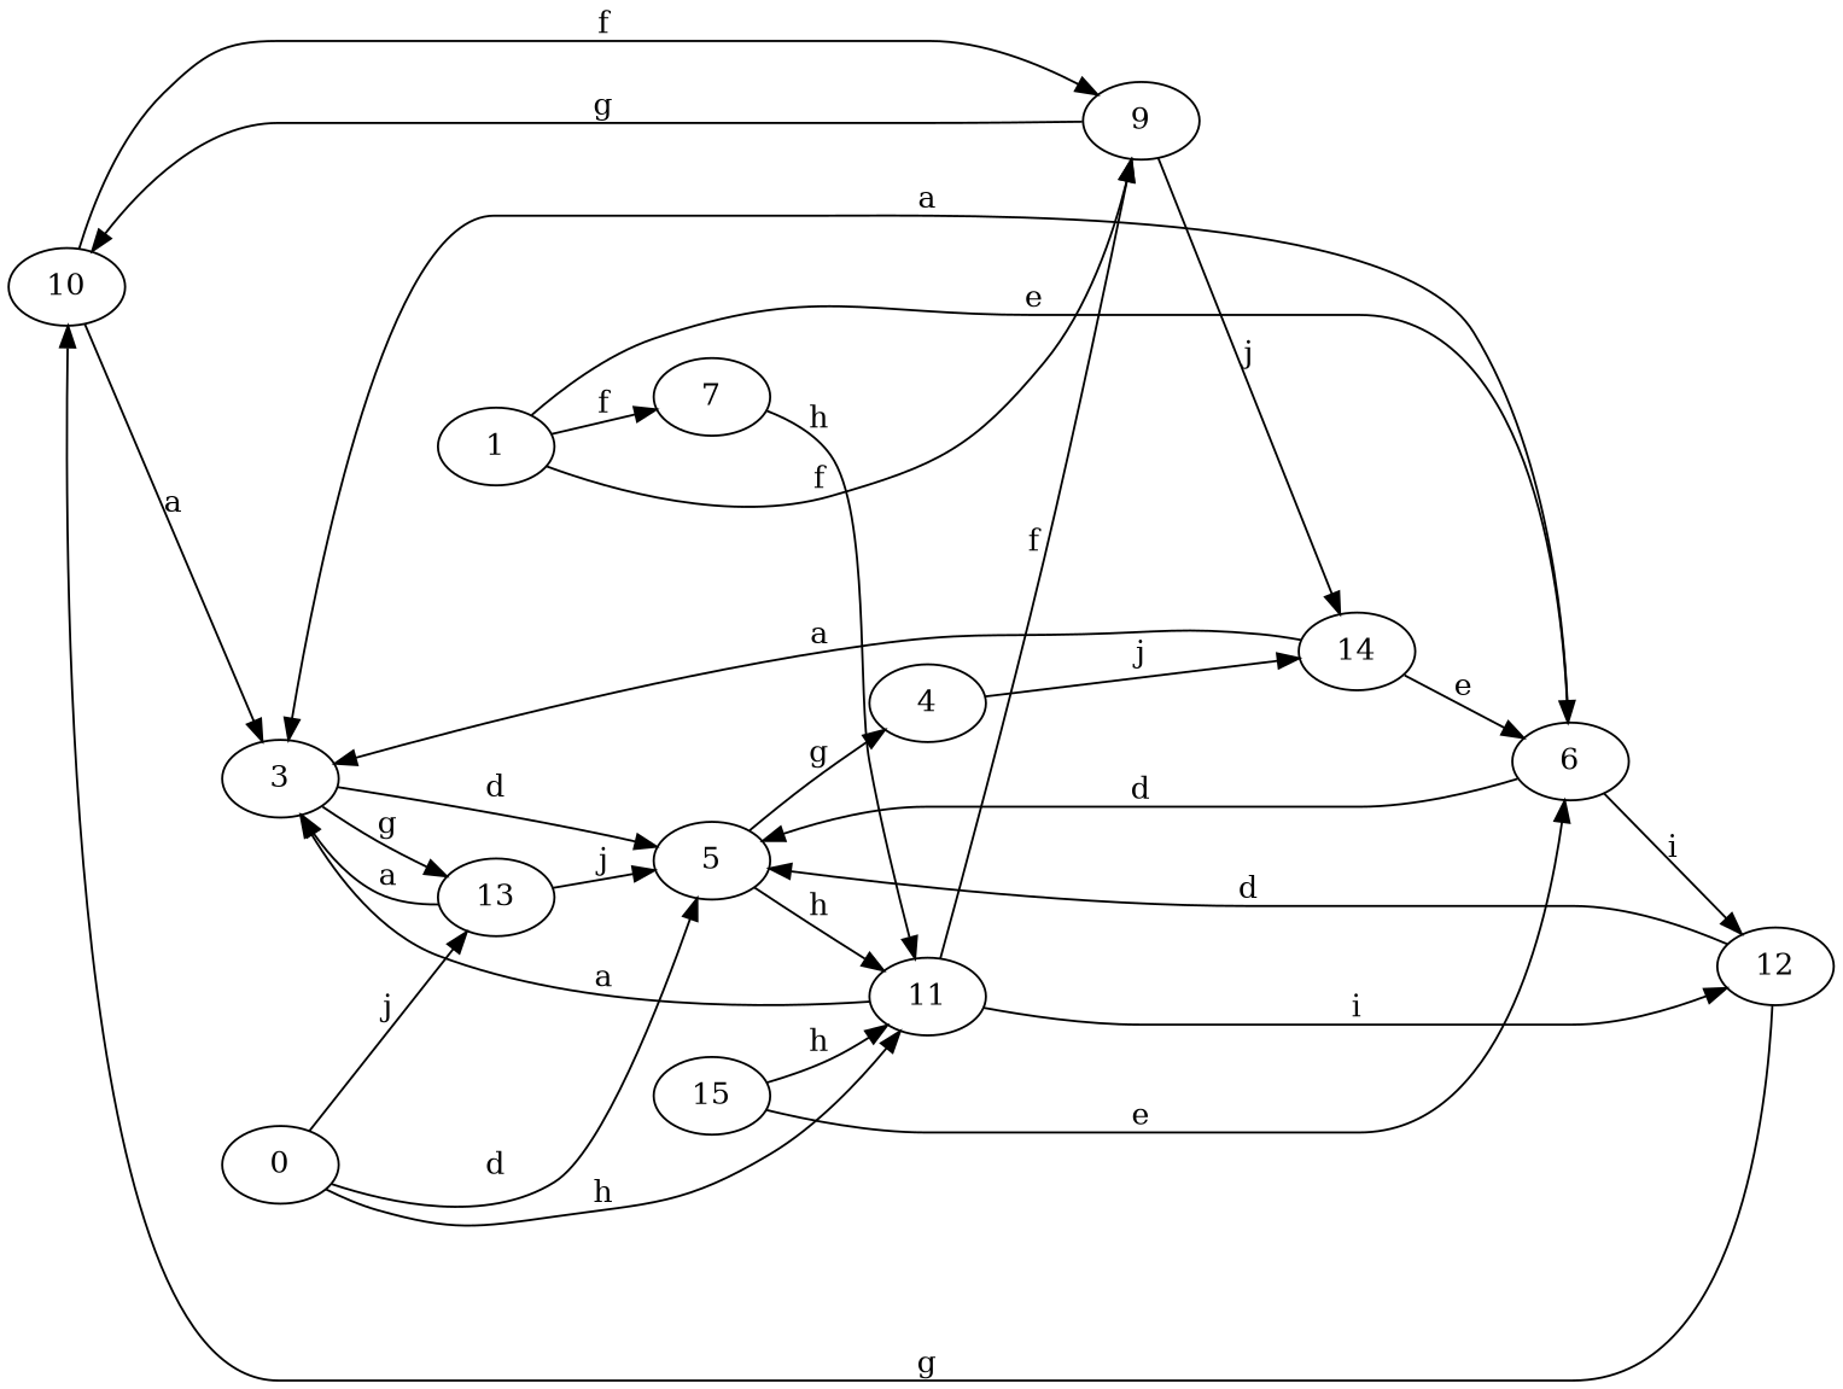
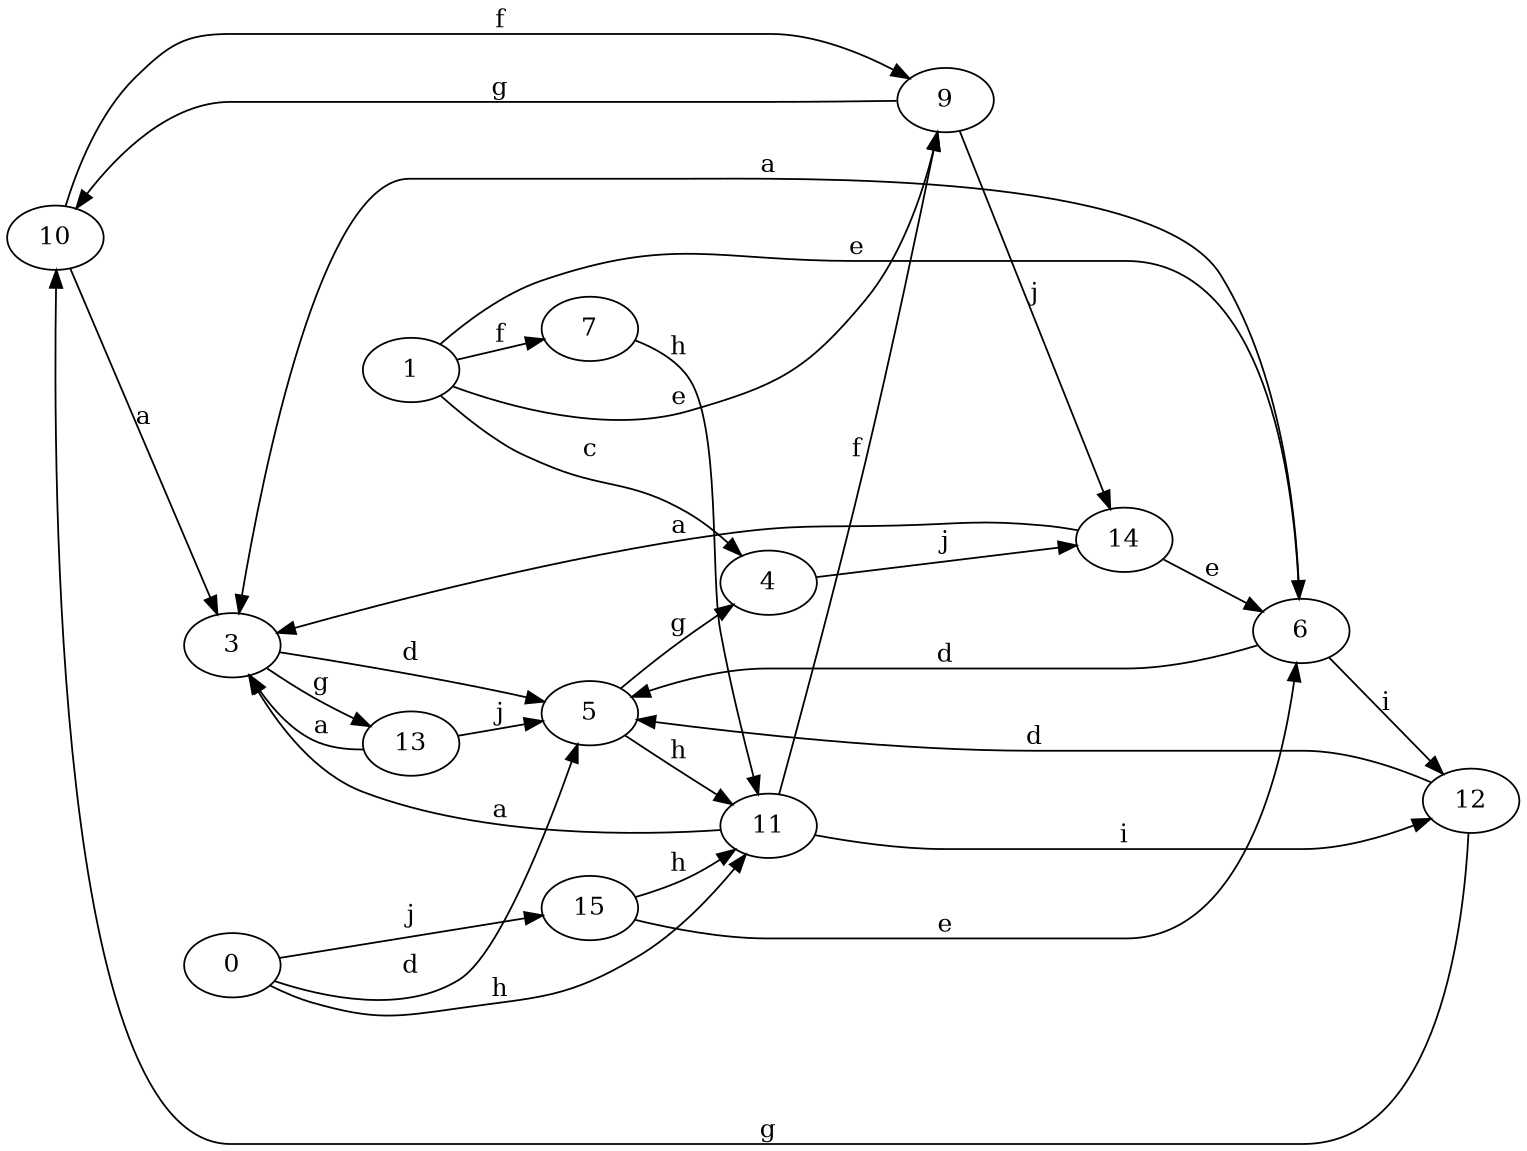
  strict digraph {
    rankdir=LR
    10
    3
    9
    5
    13
    11
    4
    12
    14
    6
    0
    7
    1
    15
    10 -> 3 [label=a]
    10 -> 9 [label=f]
    3 -> 5 [label=d]
    3 -> 13 [label=g]
    9 -> 10 [label=g]
    9 -> 14 [label=j]
    5 -> 11 [label=h]
    5 -> 4 [label=g]
    13 -> 3 [label=a]
    13 -> 5 [label=j]
    11 -> 3 [label=a]
    11 -> 9 [label=f]
    11 -> 12 [label=i]
    4 -> 14 [label=j]
    12 -> 10 [label=g]
    12 -> 5 [label=d]
    14 -> 3 [label=a]
    14 -> 6 [label=e]
    6 -> 3 [label=a]
    6 -> 5 [label=d]
    6 -> 12 [label=i]
    0 -> 5 [label=d]
-   0 -> 13 [label=j]
+   0 -> 15 [label=j]
    0 -> 11 [label=h]
    7 -> 11 [label=h]
-   1 -> 9 [label=f]
+   1 -> 9 [label=e]
+   1 -> 4 [label=c]
    1 -> 6 [label=e]
    1 -> 7 [label=f]
    15 -> 11 [label=h]
    15 -> 6 [label=e]
  }
